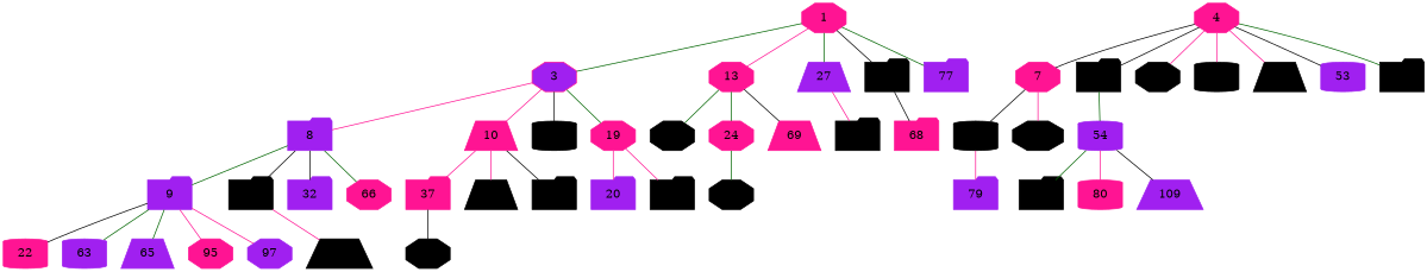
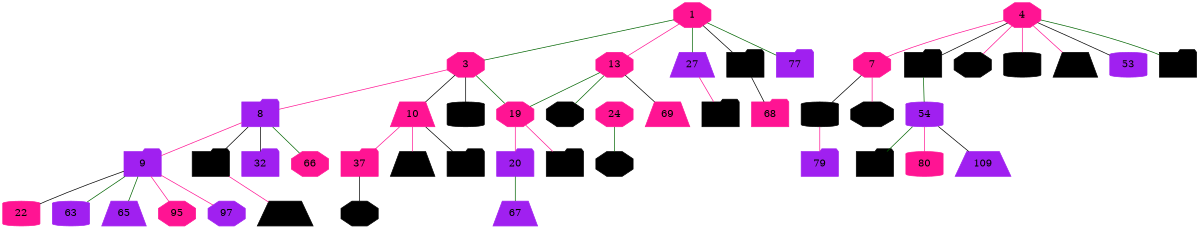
  graph {
    node [color=black shape=folder style=filled]
    edge [color=deeppink]
    1 [color=deeppink shape=octagon super="+2"]
-   3 [color=deeppink shape=octagon super="+6+94" fillcolor=purple]
+   3 [color=deeppink shape=octagon super="+6+94"]
    13 [color=deeppink shape=octagon]
    27 [color=purple shape=trapezium super="+58"]
    47 [super="+81+84"]
    77 [color=purple]
    8 [color=purple super="+18+14"]
    10 [color=deeppink shape=trapezium super="+25"]
    19 [color=deeppink shape=octagon super="+51+120"]
    82 [shape=cylinder]
    17 [shape=octagon super="+38+104"]
    24 [color=deeppink shape=octagon]
    69 [color=deeppink shape=trapezium]
    55
    68 [color=deeppink]
    4 [color=deeppink shape=octagon super="+5+40+91+71+11"]
    7 [color=deeppink shape=octagon super="+49+12"]
    21 [super="+85+41+76+107+29"]
    34 [shape=octagon]
    36 [shape=cylinder]
    44 [shape=trapezium]
    53 [color=purple shape=cylinder]
    61 [super="+103"]
    9 [color=purple super="+15+52+72"]
    26
    32 [color=purple super="+111"]
    66 [color=deeppink shape=octagon super="+118+113"]
    37 [color=deeppink super="+56"]
    48 [shape=trapezium super="+106+70+74"]
    75
    20 [color=purple]
    50
    35 [shape=cylinder super="+117+87"]
    112 [shape=octagon]
    54 [color=purple shape=cylinder]
    79 [color=purple]
    22 [color=deeppink shape=cylinder]
    63 [color=purple shape=cylinder]
    65 [color=purple shape=trapezium]
    95 [color=deeppink shape=octagon super="+116"]
    97 [color=purple shape=octagon]
    102 [shape=trapezium]
    57 [shape=octagon super="+60"]
    93 [shape=octagon]
+   67 [color=purple shape=trapezium]
    59
    80 [color=deeppink shape=cylinder super="+83"]
    109 [color=purple shape=trapezium]
    1 -- 3 [color=darkgreen]
    1 -- 13
    1 -- 27 [color=darkgreen]
    1 -- 47 [color=black]
    1 -- 77 [color=darkgreen]
    3 -- 8
-   3 -- 10
+   3 -- 10 [color=black]
    3 -- 19 [color=darkgreen]
    3 -- 82 [color=black]
    13 -- 17 [color=darkgreen]
-   13 -- 24 [color=darkgreen]
+   13 -- 19 [color=darkgreen]
    13 -- 69 [color=black]
    27 -- 55
    47 -- 68 [color=black]
-   8 -- 9 [color=darkgreen]
+   8 -- 9
    8 -- 26 [color=black]
    8 -- 32 [color=black]
    8 -- 66 [color=darkgreen]
    10 -- 37
    10 -- 48
    10 -- 75 [color=black]
    19 -- 20
    19 -- 50
    24 -- 93 [color=darkgreen]
-   4 -- 7 [color=black]
+   4 -- 7
    4 -- 21 [color=black]
    4 -- 34
    4 -- 36
    4 -- 44
    4 -- 53 [color=black]
    4 -- 61 [color=darkgreen]
    7 -- 35 [color=black]
    7 -- 112
    21 -- 54 [color=darkgreen]
    9 -- 22 [color=black]
    9 -- 63 [color=darkgreen]
    9 -- 65 [color=darkgreen]
    9 -- 95
    9 -- 97
    26 -- 102
    37 -- 57 [color=black]
+   20 -- 67 [color=darkgreen]
    35 -- 79
    54 -- 59 [color=darkgreen]
    54 -- 80
    54 -- 109 [color=black]
  }
